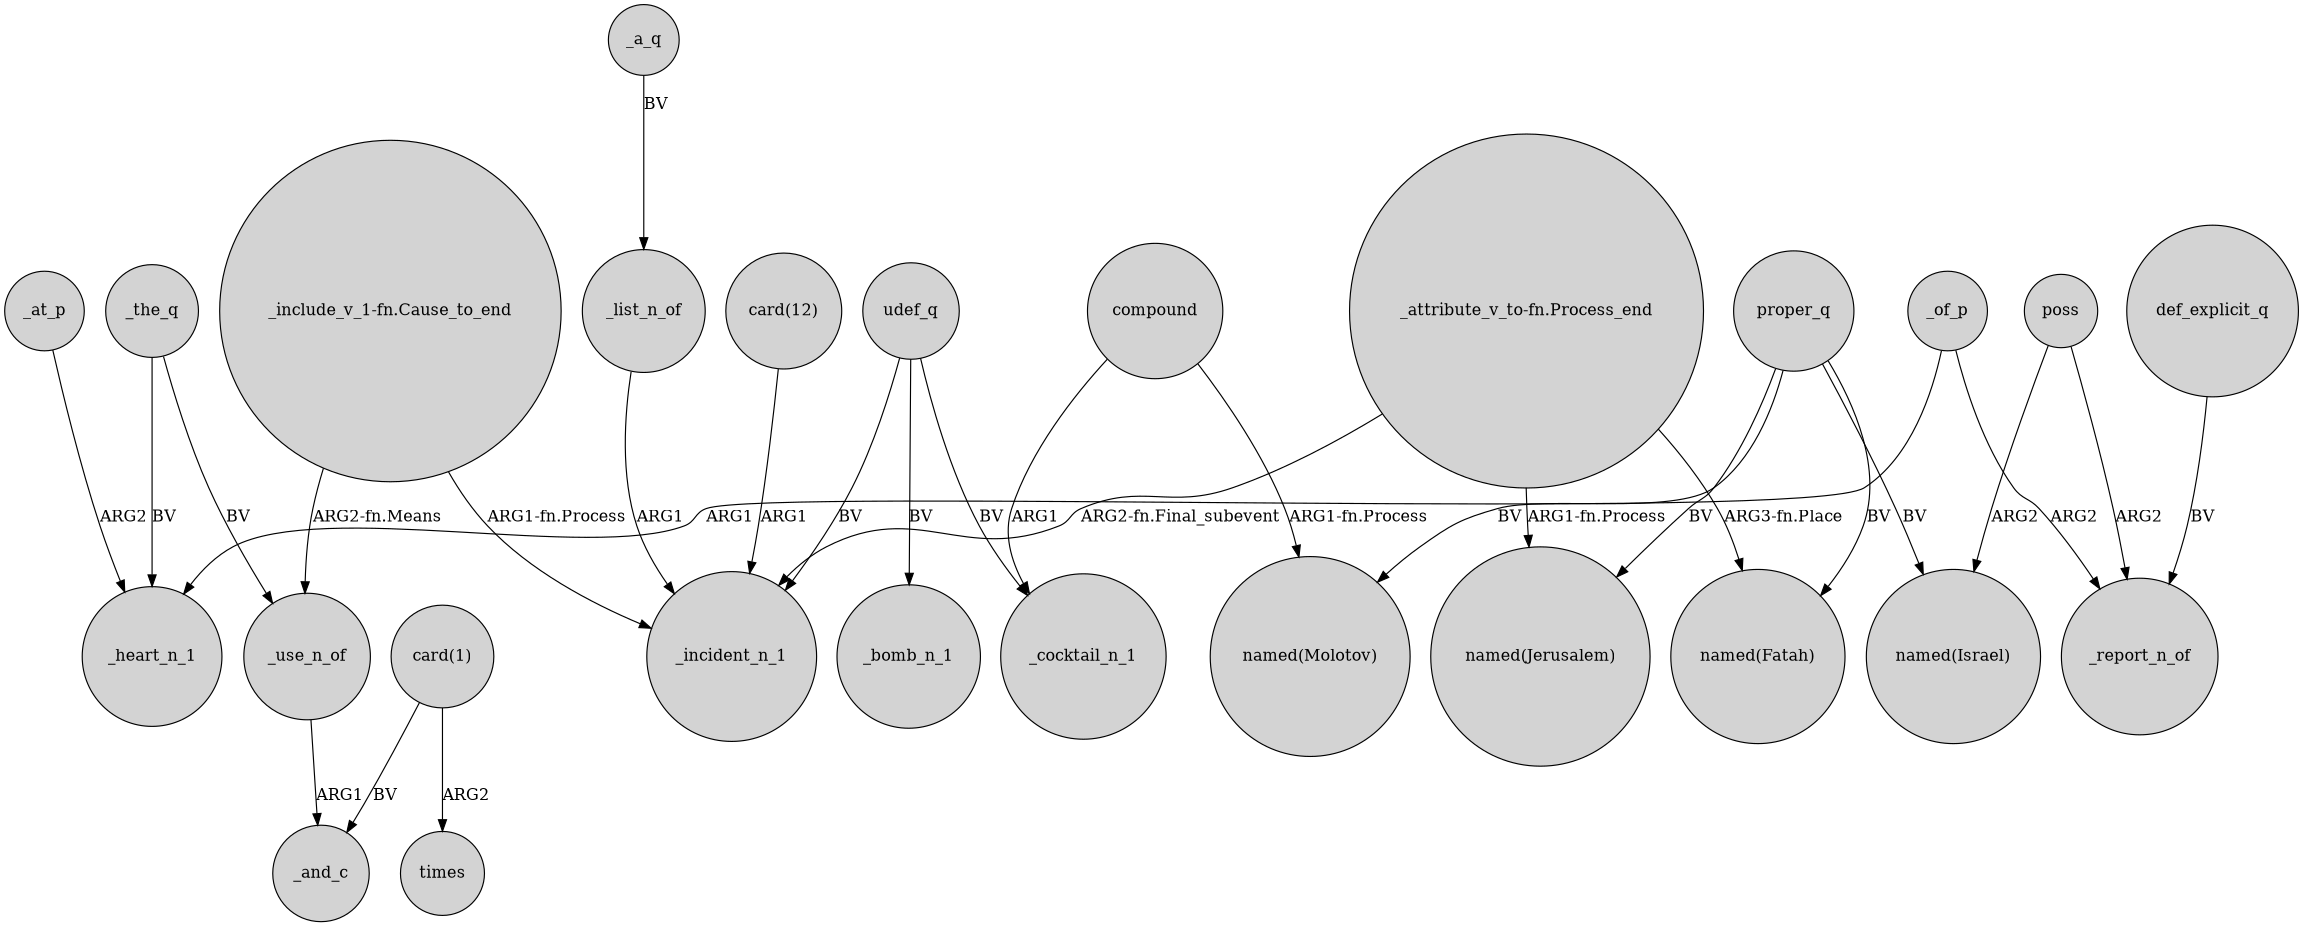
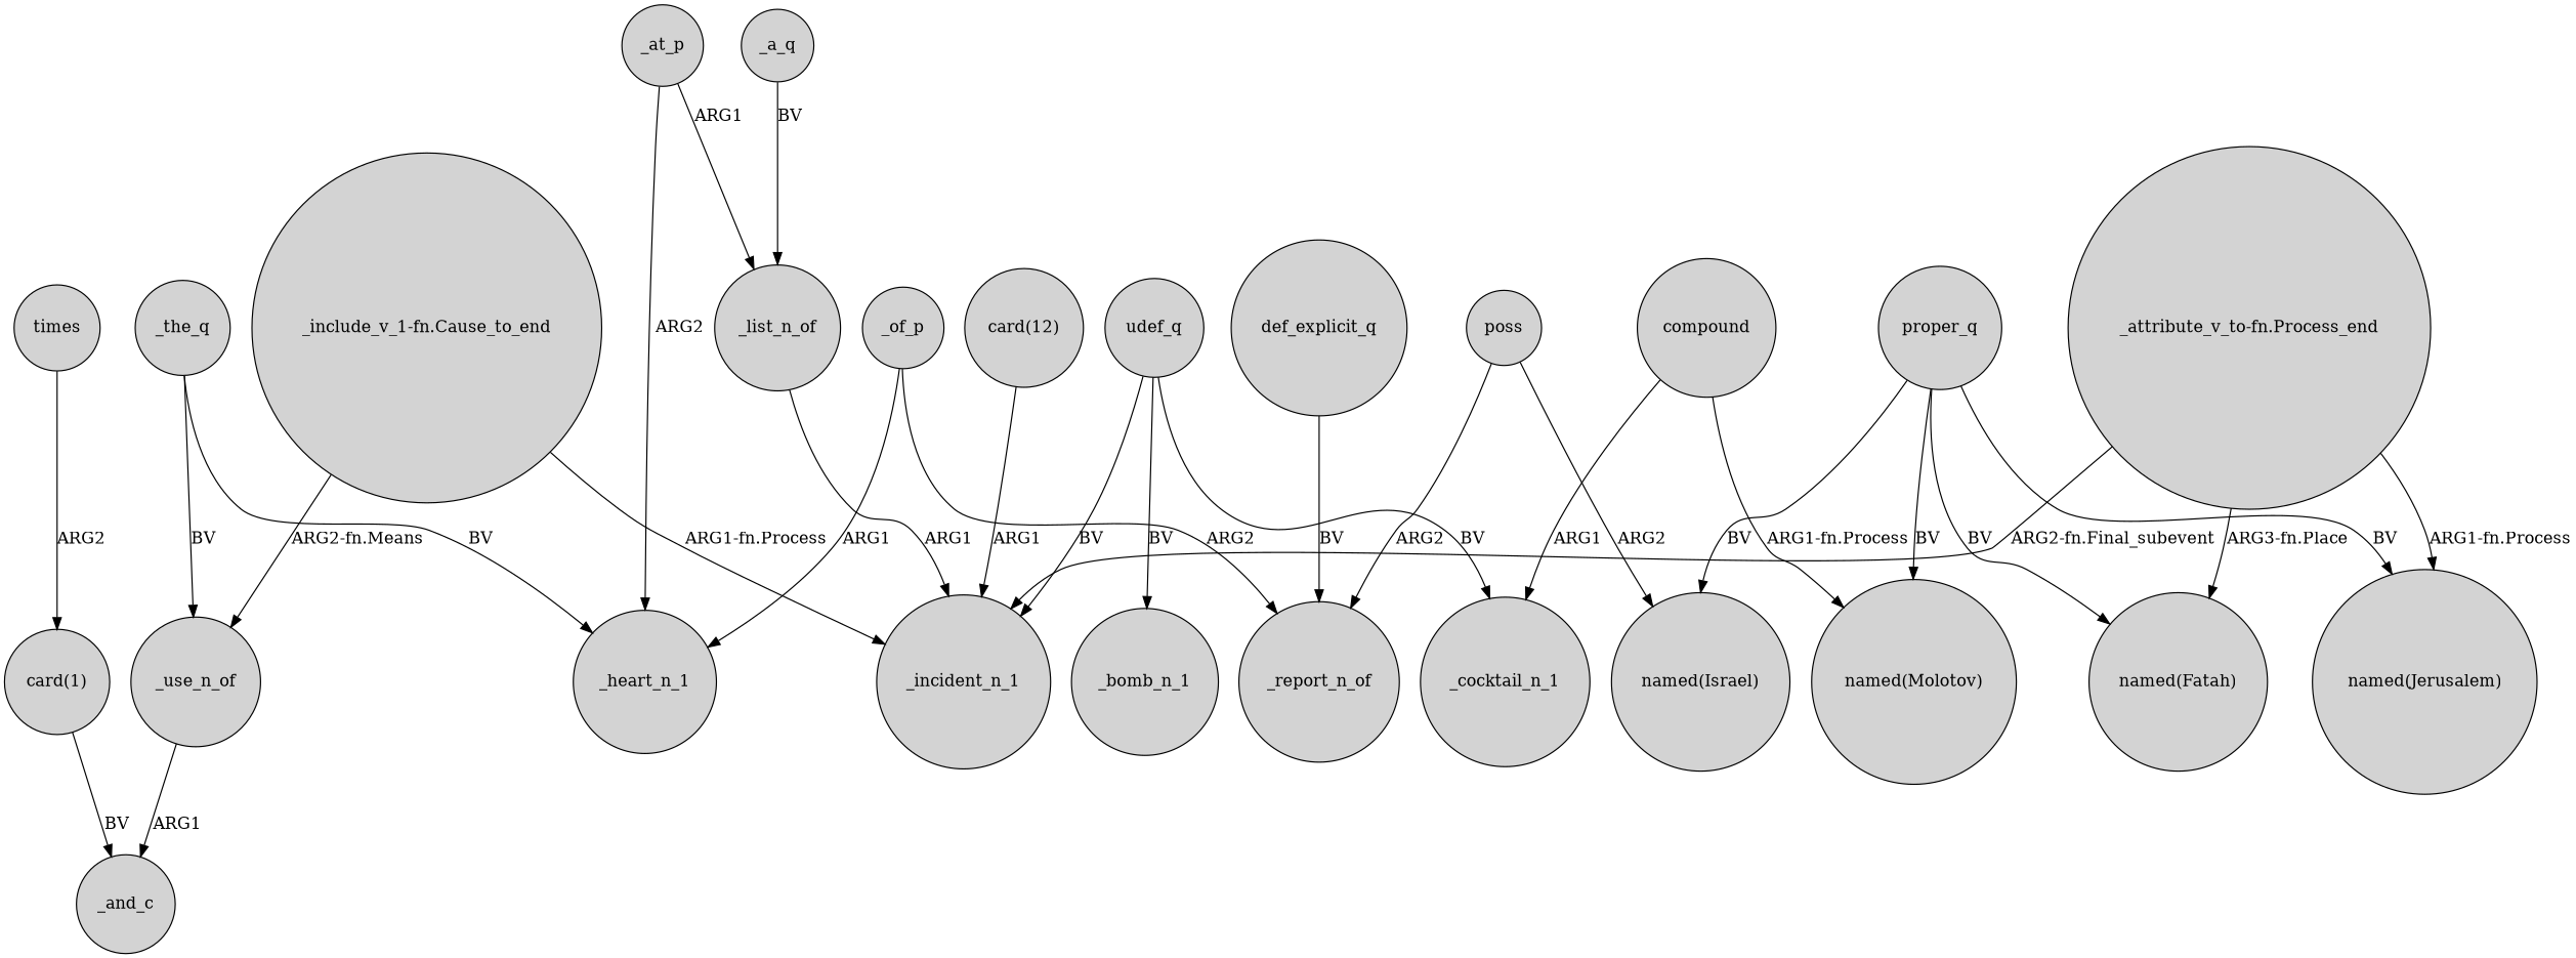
  digraph {
    node [shape=circle style=filled]
    _at_p
    _heart_n_1
    _list_n_of
    _incident_n_1
    _use_n_of
    _and_c
    compound
    "named(Molotov)"
    _cocktail_n_1
    poss
    "named(Israel)"
    _report_n_of
    _the_q
    "_include_v_1-fn.Cause_to_end"
    udef_q
    _bomb_n_1
    _of_p
    times
    "card(1)"
    "card(12)"
    proper_q
    "named(Fatah)"
    "named(Jerusalem)"
    "_attribute_v_to-fn.Process_end"
    _a_q
    def_explicit_q
    _at_p -> _heart_n_1 [label=ARG2]
+   _at_p -> _list_n_of [label=ARG1]
    _list_n_of -> _incident_n_1 [label=ARG1]
    _use_n_of -> _and_c [label=ARG1]
    compound -> "named(Molotov)" [label="ARG1-fn.Process"]
    compound -> _cocktail_n_1 [label=ARG1]
    poss -> "named(Israel)" [label=ARG2]
    poss -> _report_n_of [label=ARG2]
    _the_q -> _heart_n_1 [label=BV]
    _the_q -> _use_n_of [label=BV]
    "_include_v_1-fn.Cause_to_end" -> _incident_n_1 [label="ARG1-fn.Process"]
    "_include_v_1-fn.Cause_to_end" -> _use_n_of [label="ARG2-fn.Means"]
    udef_q -> _incident_n_1 [label=BV]
    udef_q -> _cocktail_n_1 [label=BV]
    udef_q -> _bomb_n_1 [label=BV]
    _of_p -> _heart_n_1 [label=ARG1]
    _of_p -> _report_n_of [label=ARG2]
-   "card(1)" -> times [label=ARG2]
+   times -> "card(1)" [label=ARG2]
    "card(1)" -> _and_c [label=BV]
    "card(12)" -> _incident_n_1 [label=ARG1]
    proper_q -> "named(Molotov)" [label=BV]
    proper_q -> "named(Israel)" [label=BV]
    proper_q -> "named(Fatah)" [label=BV]
    proper_q -> "named(Jerusalem)" [label=BV]
    "_attribute_v_to-fn.Process_end" -> _incident_n_1 [label="ARG2-fn.Final_subevent"]
    "_attribute_v_to-fn.Process_end" -> "named(Fatah)" [label="ARG3-fn.Place"]
    "_attribute_v_to-fn.Process_end" -> "named(Jerusalem)" [label="ARG1-fn.Process"]
    _a_q -> _list_n_of [label=BV]
    def_explicit_q -> _report_n_of [label=BV]
  }
